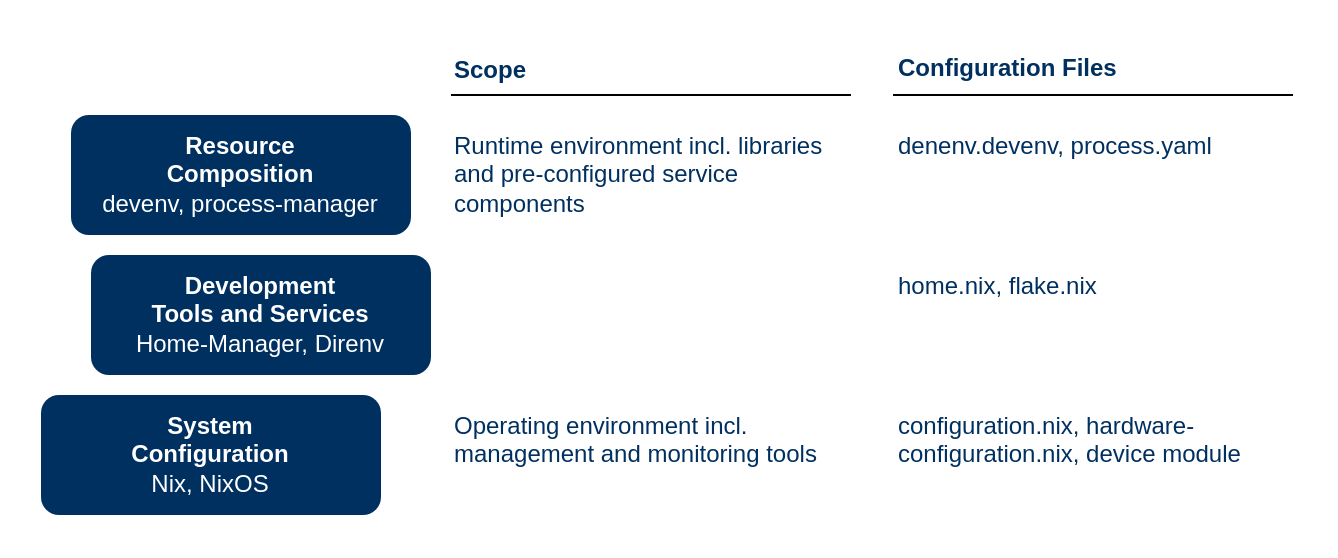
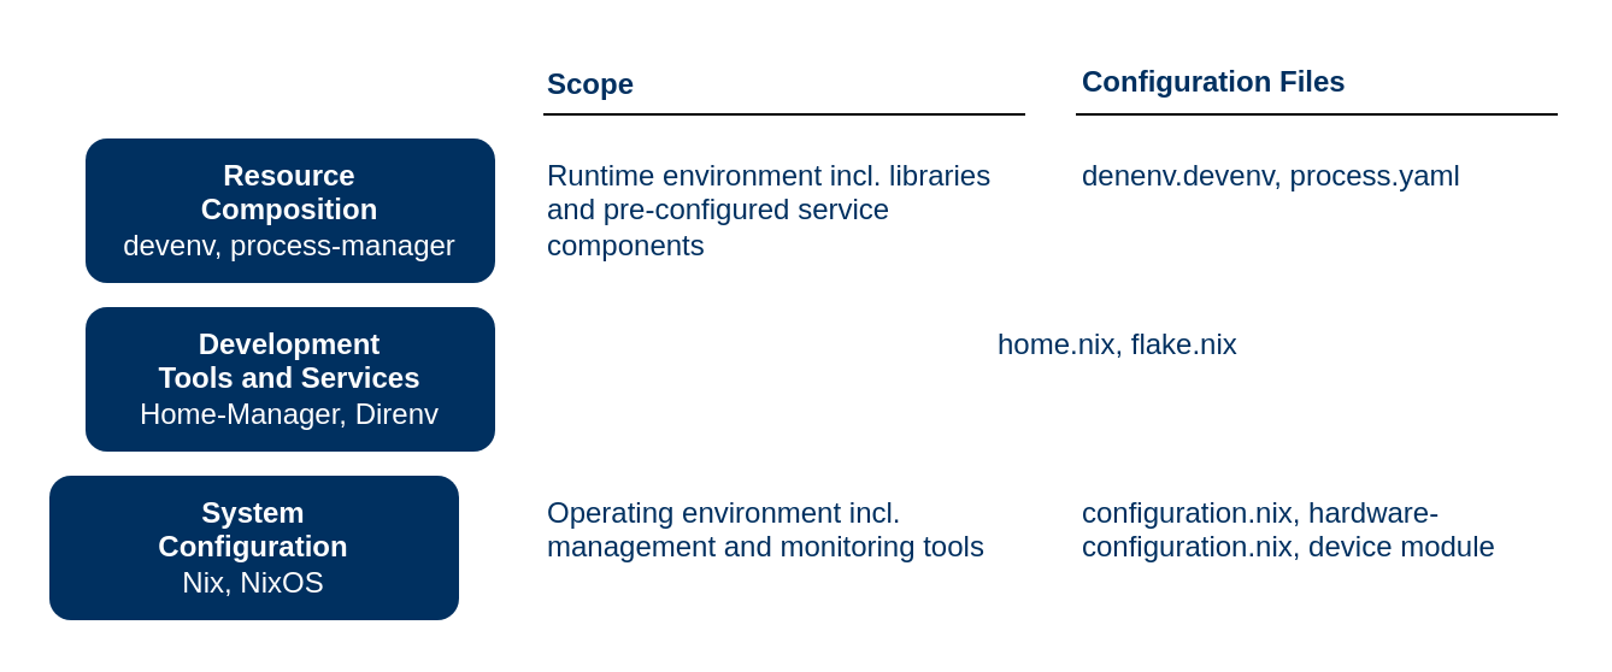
  <mxCell id="0" />
  <mxCell id="1" parent="0" />
  <mxCell id="2" value="&lt;font style=&quot;color: light-dark(rgb(255, 255, 255), rgb(255, 255, 255));&quot;&gt;&lt;b&gt;System&lt;br&gt;Configuration&lt;br&gt;&lt;/b&gt;Nix, NixOS&lt;/font&gt;" style="rounded=1;whiteSpace=wrap;html=1;fillColor=light-dark(#003060,#003060);strokeColor=none;" vertex="1" parent="1"><mxGeometry x="20" y="197" width="170" height="60" as="geometry" /></mxCell>
- <mxCell id="3" value="&lt;font style=&quot;color: light-dark(rgb(255, 255, 255), rgb(255, 255, 255));&quot;&gt;&lt;b&gt;Development&lt;br&gt;Tools and Services&lt;br&gt;&lt;/b&gt;Home-Manager, Direnv&lt;/font&gt;" style="rounded=1;whiteSpace=wrap;html=1;fillColor=light-dark(#003060,#003060);strokeColor=none;" vertex="1" parent="1"><mxGeometry x="45" y="127" width="170" height="60" as="geometry" /></mxCell>
+ <mxCell id="3" value="&lt;font style=&quot;color: light-dark(rgb(255, 255, 255), rgb(255, 255, 255));&quot;&gt;&lt;b&gt;Development&lt;br&gt;Tools and Services&lt;br&gt;&lt;/b&gt;Home-Manager, Direnv&lt;/font&gt;" style="rounded=1;whiteSpace=wrap;html=1;fillColor=light-dark(#003060,#003060);strokeColor=none;" vertex="1" parent="1"><mxGeometry x="35" y="127" width="170" height="60" as="geometry" /></mxCell>
  <mxCell id="4" value="&lt;font style=&quot;color: light-dark(rgb(255, 255, 255), rgb(255, 255, 255));&quot;&gt;&lt;b&gt;Resource&lt;br&gt;Composition&lt;br&gt;&lt;/b&gt;devenv, process-manager&lt;/font&gt;" style="rounded=1;whiteSpace=wrap;html=1;fillColor=light-dark(#003060,#003060);strokeColor=none;" vertex="1" parent="1"><mxGeometry x="35" y="57" width="170" height="60" as="geometry" /></mxCell>
  <mxCell id="5" value="" style="endArrow=none;html=1;rounded=0;" edge="1" parent="1"><mxGeometry width="50" height="50" relative="1" as="geometry"><mxPoint x="225" y="47" as="sourcePoint" /><mxPoint x="425" y="47" as="targetPoint" /></mxGeometry></mxCell>
  <mxCell id="6" value="" style="endArrow=none;html=1;rounded=0;" edge="1" parent="1"><mxGeometry width="50" height="50" relative="1" as="geometry"><mxPoint x="446" y="47" as="sourcePoint" /><mxPoint x="646" y="47" as="targetPoint" /></mxGeometry></mxCell>
  <mxCell id="7" value="&lt;div style=&quot;text-align: center;&quot;&gt;&lt;span style=&quot;background-color: transparent;&quot;&gt;&lt;b&gt;Scope&lt;/b&gt;&lt;/span&gt;&lt;/div&gt;" style="text;whiteSpace=wrap;html=1;labelBackgroundColor=none;fontColor=light-dark(#003060,#003060);" vertex="1" parent="1"><mxGeometry x="225" y="21" width="170" height="30" as="geometry" /></mxCell>
  <mxCell id="8" value="Operating environment incl. management and monitoring tools" style="text;whiteSpace=wrap;html=1;labelBackgroundColor=none;fontColor=light-dark(#003060,#003060);" vertex="1" parent="1"><mxGeometry x="225" y="198.5" width="200" height="57" as="geometry" /></mxCell>
  <mxCell id="9" value="&lt;div style=&quot;text-align: center;&quot;&gt;&lt;span style=&quot;background-color: transparent;&quot;&gt;&lt;b&gt;Configuration Files&lt;/b&gt;&lt;/span&gt;&lt;/div&gt;" style="text;whiteSpace=wrap;html=1;labelBackgroundColor=none;fontColor=light-dark(#003060,#003060);" vertex="1" parent="1"><mxGeometry x="447" y="20" width="170" height="30" as="geometry" /></mxCell>
  <mxCell id="10" value="Runtime environment incl. libraries and pre-configured service components" style="text;whiteSpace=wrap;html=1;labelBackgroundColor=none;fontColor=light-dark(#003060,#003060);" vertex="1" parent="1"><mxGeometry x="225" y="58.5" width="200" height="57" as="geometry" /></mxCell>
  <mxCell id="11" value="configuration.nix, hardware-configuration.nix, device module" style="text;whiteSpace=wrap;html=1;labelBackgroundColor=none;fontColor=light-dark(#003060,#003060);" vertex="1" parent="1"><mxGeometry x="447" y="198.5" width="200" height="57" as="geometry" /></mxCell>
- <mxCell id="12" value="home.nix, flake.nix" style="text;whiteSpace=wrap;html=1;labelBackgroundColor=none;fontColor=light-dark(#003060,#003060);" vertex="1" parent="1"><mxGeometry x="447" y="128.5" width="200" height="57" as="geometry" /></mxCell>
+ <mxCell id="12" value="home.nix, flake.nix" style="text;whiteSpace=wrap;html=1;labelBackgroundColor=none;fontColor=light-dark(#003060,#003060);" vertex="1" parent="1"><mxGeometry x="412" y="128.5" width="200" height="57" as="geometry" /></mxCell>
  <mxCell id="13" value="denenv.devenv, process.yaml" style="text;whiteSpace=wrap;html=1;labelBackgroundColor=none;fontColor=light-dark(#003060,#003060);" vertex="1" parent="1"><mxGeometry x="447" y="58.5" width="200" height="57" as="geometry" /></mxCell>
